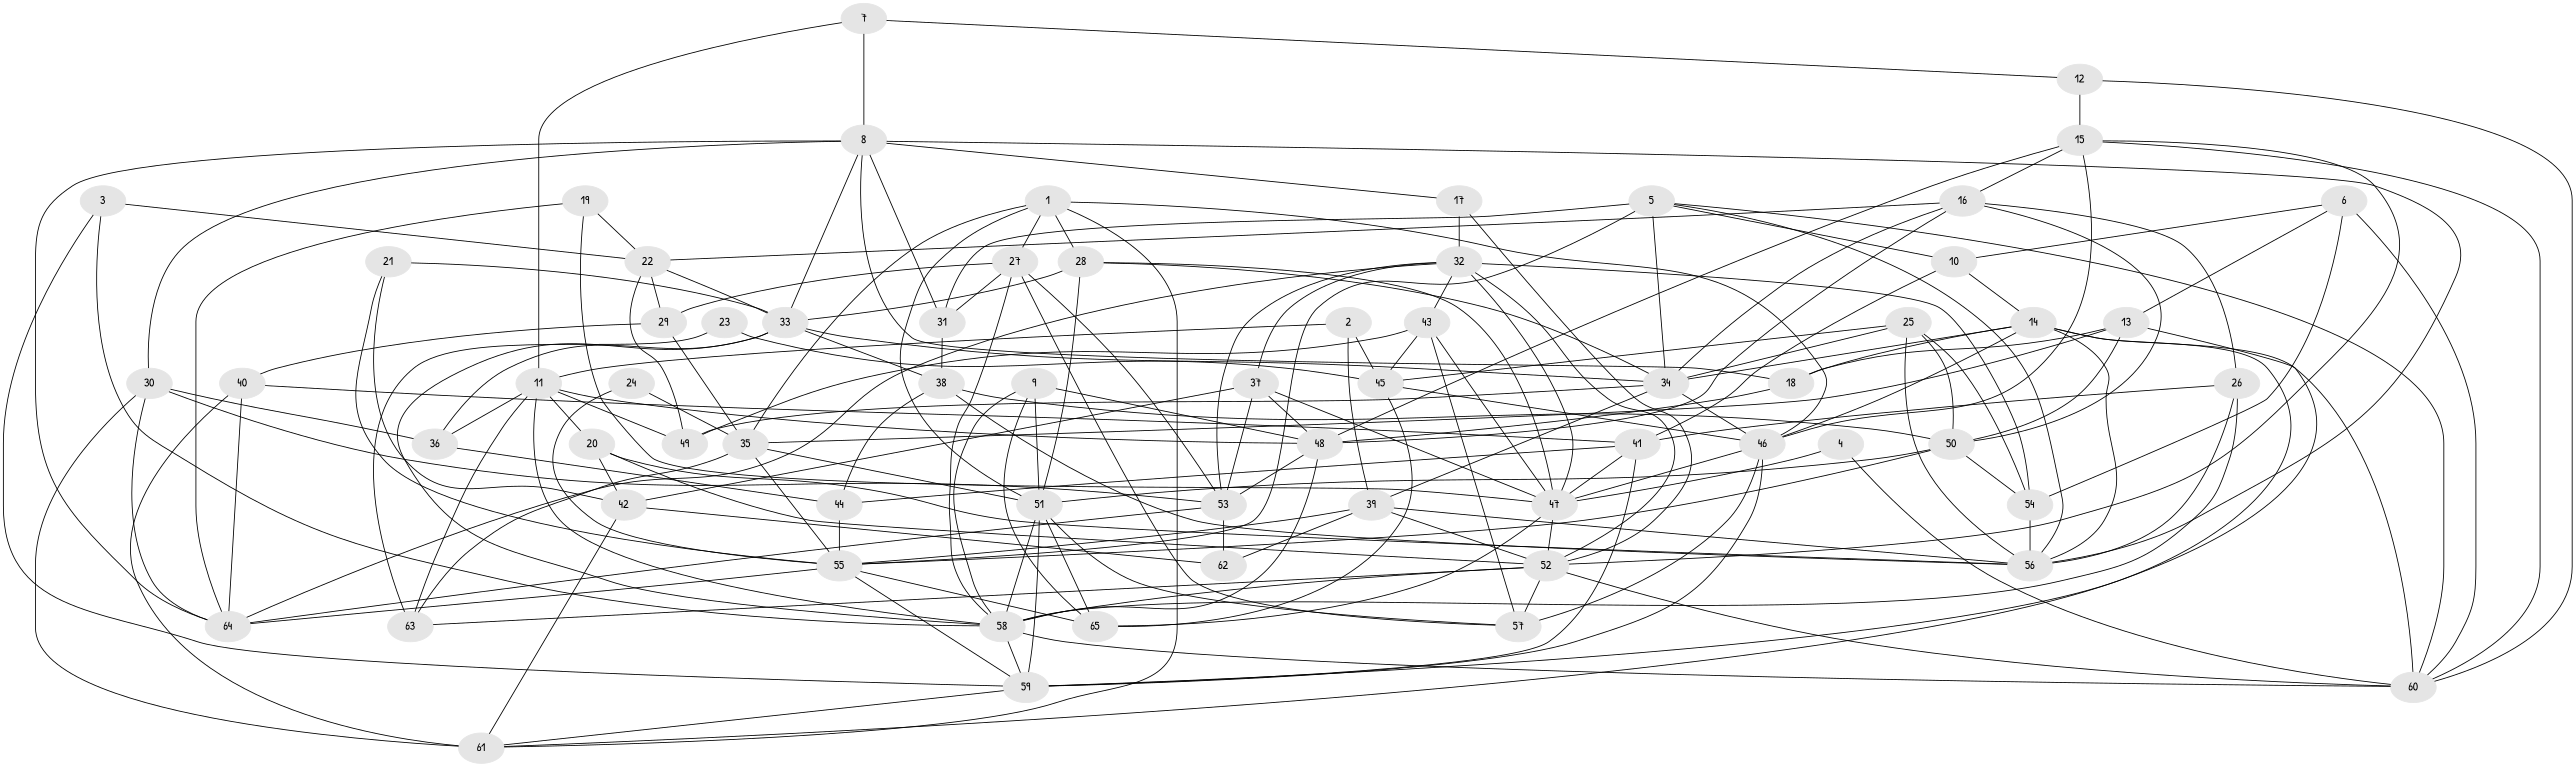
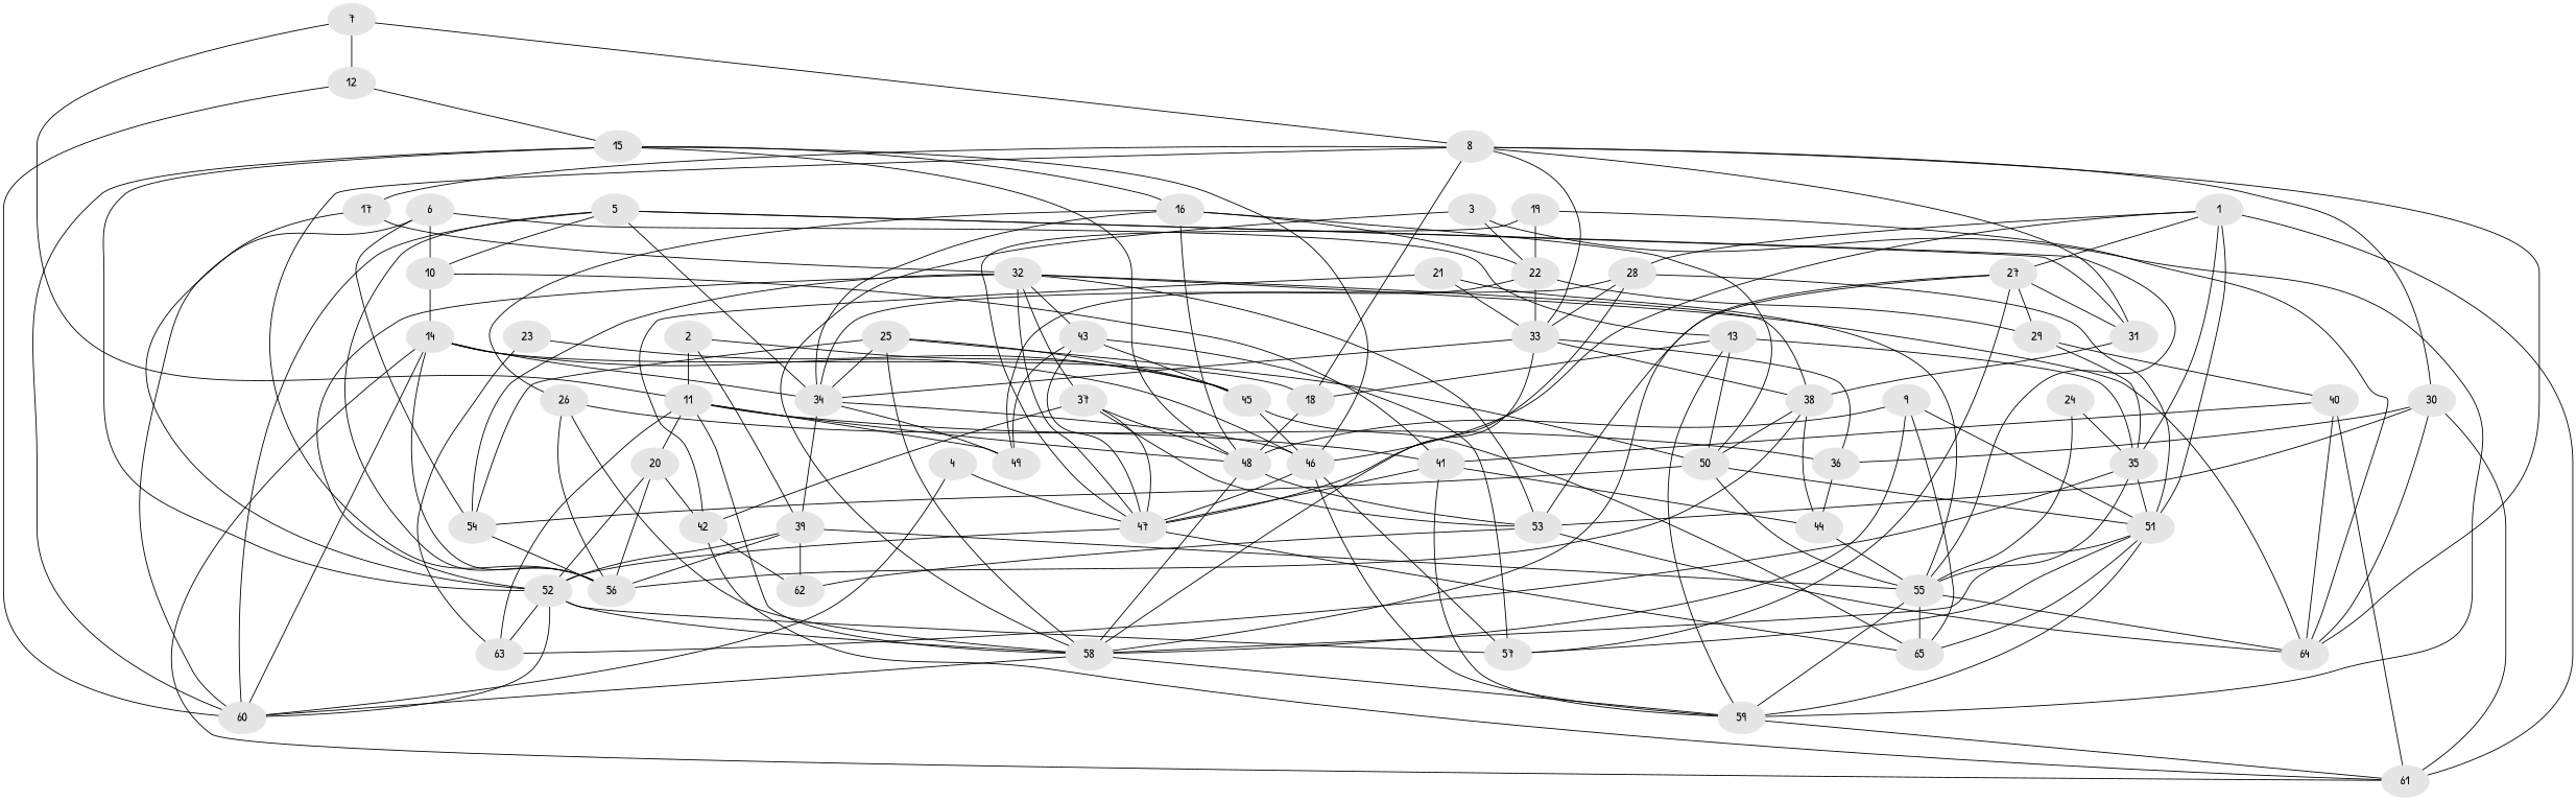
  graph {
    fontname="Patrick Hand"
    node [color=gray90 fontname="Patrick Hand" style=filled]
    edge [fontname="Patrick Hand" weight=1.0]
    1
    27
    28
    35
    46
    51
    61
    58
    31
    53
    29
    57
    47
    34
    33
    55
    63
    59
    65
    2
    11
    39
    45
    48
    20
    36
    49
    56
    52
    62
    3
    22
    60
    4
    5
    10
    14
    41
    38
    64
    6
    13
    54
    18
    50
    7
    8
    12
    17
    30
    15
    32
    9
    44
    42
    16
    26
    37
    43
    19
    21
    40
    23
    24
    25
    1 -- 27
    1 -- 28
    1 -- 35
    1 -- 46
    1 -- 51
    1 -- 61
    27 -- 58
    27 -- 31
    27 -- 53
    27 -- 29
    27 -- 57
    28 -- 51
    28 -- 47
    28 -- 34
    28 -- 33
    35 -- 51
    35 -- 55
    35 -- 63
    46 -- 57 [weight=2.0]
    46 -- 47
    46 -- 59
    51 -- 58
    51 -- 57
    51 -- 59
    51 -- 65
    58 -- 59
    58 -- 60
    31 -- 38
    53 -- 62
    53 -- 64
    29 -- 35
    29 -- 40
    47 -- 65
    47 -- 52
    34 -- 46
    34 -- 39
    34 -- 49
    33 -- 58
    33 -- 34
    33 -- 36
    33 -- 38
    55 -- 59
    55 -- 65
    55 -- 64
    59 -- 61
    2 -- 11
    2 -- 39
    2 -- 45
    11 -- 58
    11 -- 63
    11 -- 48
    11 -- 20
    11 -- 36
    11 -- 49
    39 -- 55
    39 -- 56
    39 -- 52
    39 -- 62
    45 -- 46
    45 -- 65
    48 -- 58
    48 -- 53
    20 -- 56
    20 -- 52
    20 -- 42
    36 -- 44
    52 -- 58
    52 -- 57
    52 -- 63
    52 -- 60
    3 -- 58
    3 -- 59
    3 -- 22
    22 -- 29
    22 -- 33
    22 -- 49
    4 -- 47
    4 -- 60
    5 -- 31
    5 -- 34
    5 -- 55
    5 -- 56
    5 -- 60
    5 -- 10
    10 -- 14
    10 -- 41
    14 -- 46
    14 -- 61
    14 -- 34
    14 -- 56
    14 -- 60
    14 -- 18
    41 -- 47
    41 -- 59
    41 -- 44
    38 -- 56
    38 -- 50
    38 -- 44
    6 -- 60
    6 -- 10
    6 -- 13
    6 -- 54
    13 -- 35
    13 -- 59
    13 -- 18
    13 -- 50
    54 -- 56
    18 -- 48
    50 -- 51
    50 -- 55
    50 -- 54
    7 -- 11
    7 -- 8
    7 -- 12
    8 -- 31
    8 -- 33
    8 -- 56
    8 -- 64
    8 -- 18
    8 -- 17
    8 -- 30
    12 -- 60
    12 -- 15
    17 -- 52
    17 -- 32
    30 -- 61 [weight=2.0]
    30 -- 53
    30 -- 36
    30 -- 64
    15 -- 46
    15 -- 48
    15 -- 52
    15 -- 60
    15 -- 16
    32 -- 53
    32 -- 47
    32 -- 52
+   32 -- 38
    32 -- 64
    32 -- 54 [weight=2.0]
    32 -- 37
    32 -- 43
    9 -- 51
    9 -- 58
    9 -- 65
    9 -- 48
    44 -- 55 [weight=2.0]
    42 -- 61
    42 -- 62
    16 -- 34
    16 -- 48
    16 -- 22
    16 -- 50
    16 -- 26
    26 -- 58
    26 -- 56
    26 -- 41
    37 -- 53
    37 -- 47
    37 -- 48
    37 -- 42
    43 -- 57
    43 -- 47
    43 -- 45
    43 -- 49
    19 -- 47
    19 -- 22
    19 -- 64
    21 -- 33
    21 -- 55
    21 -- 42
    40 -- 61
    40 -- 41
    40 -- 64
    23 -- 63
    23 -- 45
    24 -- 35
    24 -- 55
    25 -- 34
    25 -- 45
-   25 -- 56
+   25 -- 58
    25 -- 54
    25 -- 50
  }
